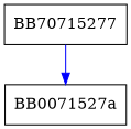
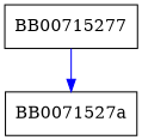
  digraph {
    splines=ortho
    node [shape=box]
-   BB00715277 [label=BB70715277]
+   BB00715277
    BB0071527a
    BB00715277 -> BB0071527a [color=blue]
  }
